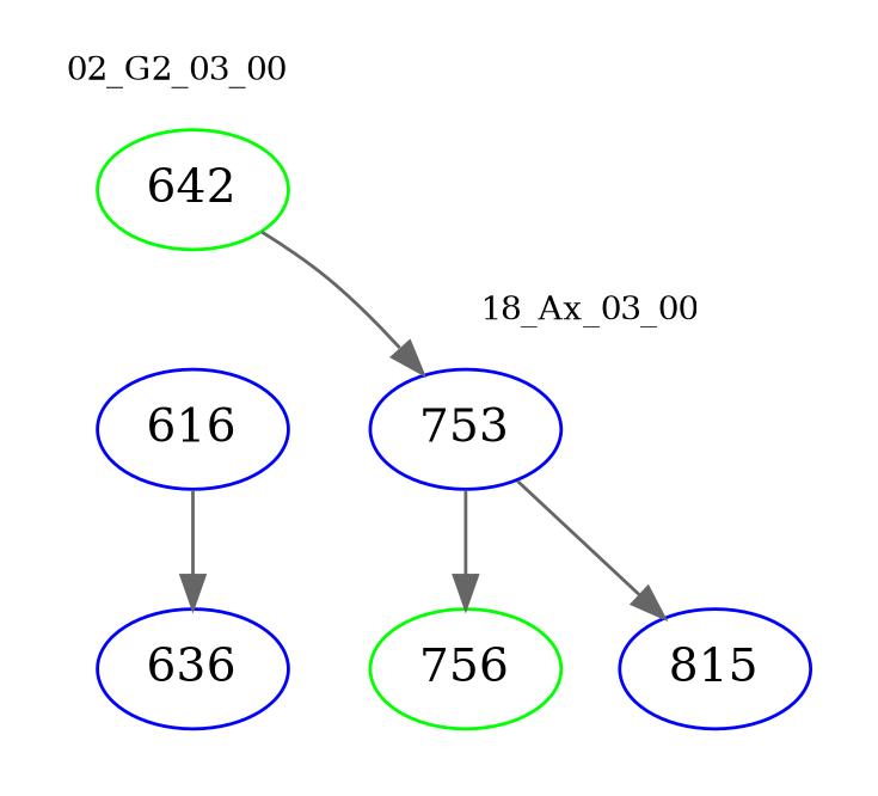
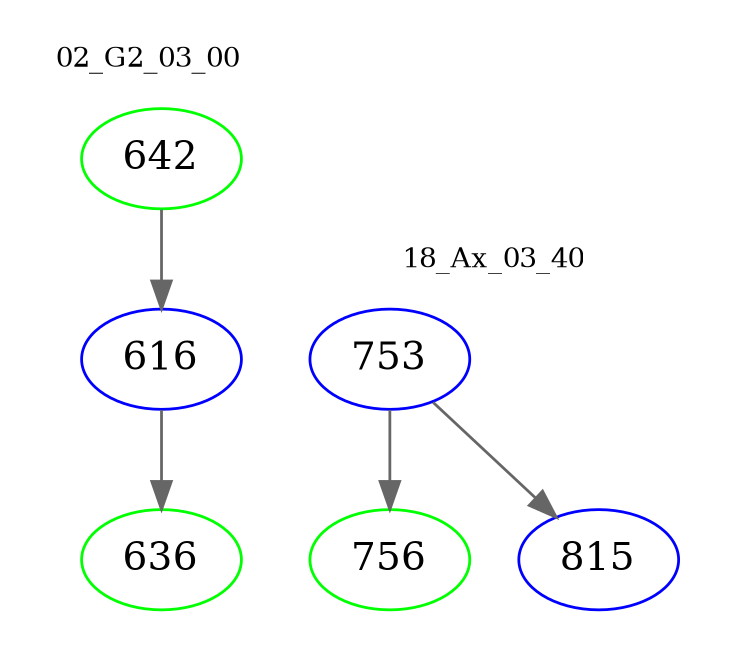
  digraph {
    node [color=blue]
    edge [color=gray40]
    n1 [color=green label=756]
    n2 [label=753]
    n3 [label=815]
    n4 [color=green label=642]
    n5 [label=616]
-   n6 [label=636]
+   n6 [color=green label=636]
    subgraph cluster_1 {
      color=white
      fontsize=10
-     label="18_Ax_03_00"
+     label="18_Ax_03_40"
      n1
      n2
      n3
    }
    subgraph cluster_2 {
      color=white
      fontsize=10
      label="02_G2_03_00"
      n4
      n5
      n6
    }
    n2 -> n1
    n2 -> n3
-   n4 -> n2
+   n4 -> n5
    n5 -> n6
  }
